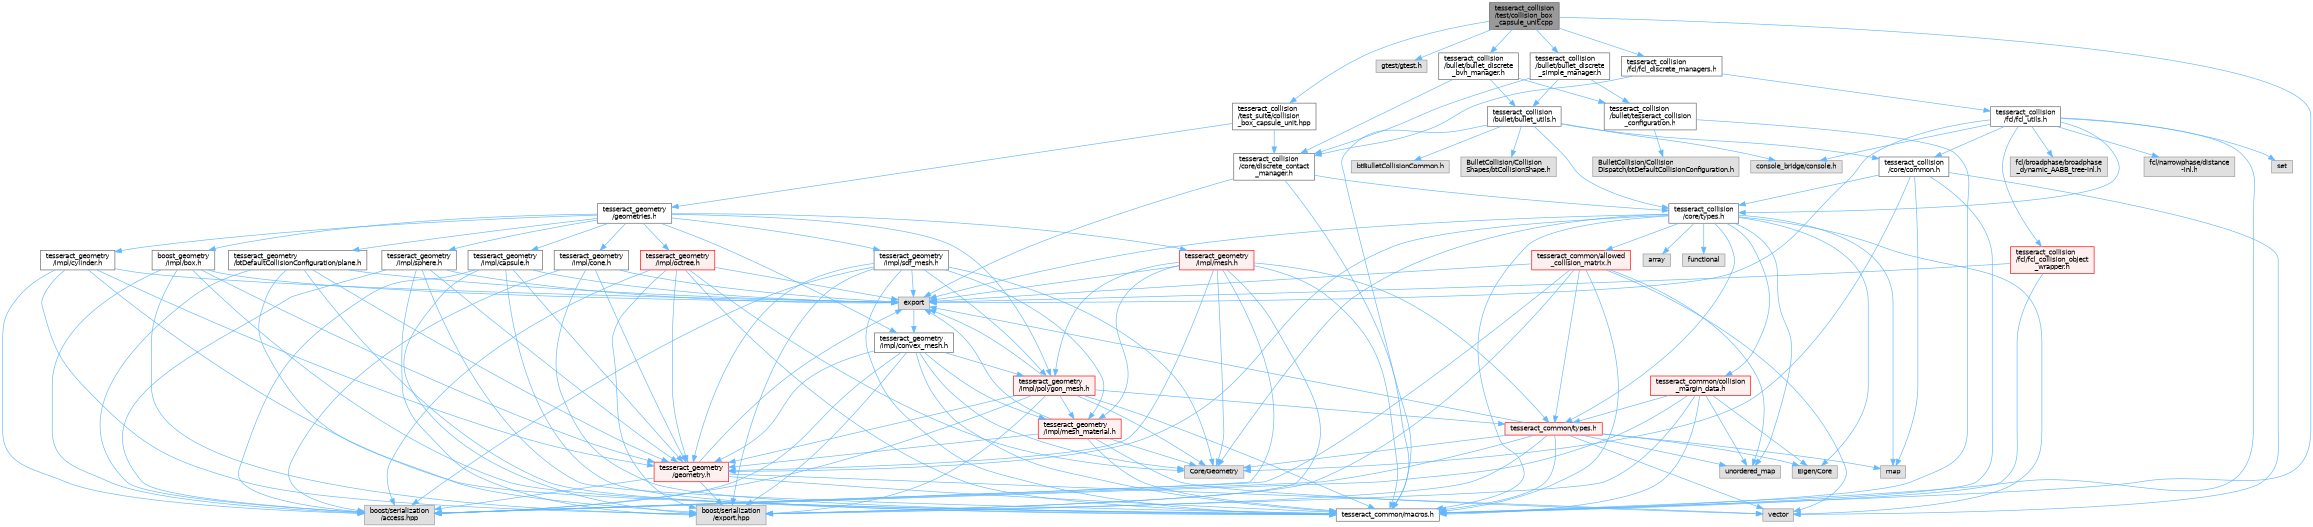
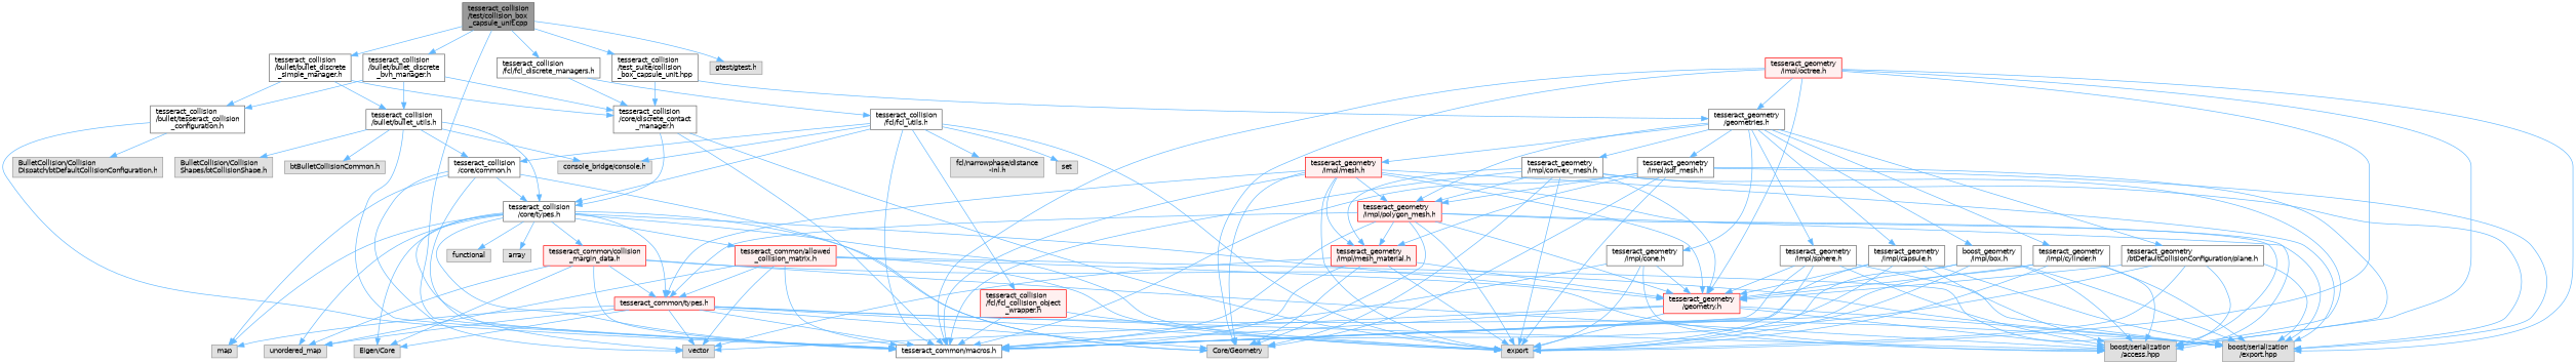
  digraph {
    node [color=grey40 fillcolor=white fontname=Helvetica fontsize=10 shape=box style=filled]
    edge [color=steelblue1 fontname=Helvetica fontsize=10 labelfontname=Helvetica labelfontsize=10 style=solid]
    n1 [color=gray40 fillcolor=grey60 fontcolor=black height=0.2 label="tesseract_collision\l/test/collision_box\l_capsule_unit.cpp" width=0.4]
    n2 [height=0.2 label="tesseract_common/macros.h" width=0.4]
    n3 [color=grey60 fillcolor="#E0E0E0" height=0.2 label="gtest/gtest.h" width=0.4]
    n4 [height=0.2 label="tesseract_collision\l/test_suite/collision\l_box_capsule_unit.hpp" width=0.4]
    n5 [height=0.2 label="tesseract_collision\l/bullet/bullet_discrete\l_simple_manager.h" width=0.4]
    n6 [height=0.2 label="tesseract_collision\l/bullet/bullet_discrete\l_bvh_manager.h" width=0.4]
    n7 [height=0.2 label="tesseract_collision\l/fcl/fcl_discrete_managers.h" width=0.4]
    n8 [height=0.2 label="tesseract_collision\l/core/discrete_contact\l_manager.h" width=0.4]
    n9 [height=0.2 label="tesseract_geometry\l/geometries.h" width=0.4]
    n10 [height=0.2 label="tesseract_collision\l/bullet/bullet_utils.h" width=0.4]
    n11 [height=0.2 label="tesseract_collision\l/bullet/tesseract_collision\l_configuration.h" width=0.4]
    n12 [height=0.2 label="tesseract_collision\l/fcl/fcl_utils.h" width=0.4]
    n13 [color=grey60 fillcolor="#E0E0E0" height=0.2 label=export width=0.4]
    n14 [height=0.2 label="tesseract_collision\l/core/types.h" width=0.4]
    n15 [height=0.2 label="boost_geometry\l/impl/box.h" width=0.4]
    n16 [height=0.2 label="tesseract_geometry\l/impl/capsule.h" width=0.4]
    n17 [height=0.2 label="tesseract_geometry\l/impl/cone.h" width=0.4]
    n18 [height=0.2 label="tesseract_geometry\l/impl/convex_mesh.h" width=0.4]
    n19 [color=red fillcolor="#FFF0F0" height=0.2 label="tesseract_geometry\l/impl/polygon_mesh.h" width=0.4]
    n20 [height=0.2 label="tesseract_geometry\l/impl/cylinder.h" width=0.4]
    n21 [color=red fillcolor="#FFF0F0" height=0.2 label="tesseract_geometry\l/impl/mesh.h" width=0.4]
    n22 [color=red fillcolor="#FFF0F0" height=0.2 label="tesseract_geometry\l/impl/octree.h" width=0.4]
    n23 [height=0.2 label="tesseract_geometry\l/btDefaultCollisionConfiguration/plane.h" width=0.4]
    n24 [height=0.2 label="tesseract_geometry\l/impl/sdf_mesh.h" width=0.4]
    n25 [height=0.2 label="tesseract_geometry\l/impl/sphere.h" width=0.4]
    n26 [color=grey60 fillcolor="#E0E0E0" height=0.2 label="Eigen/Core" width=0.4]
    n27 [color=grey60 fillcolor="#E0E0E0" height=0.2 label="Core/Geometry" width=0.4]
    n28 [color=grey60 fillcolor="#E0E0E0" height=0.2 label=vector width=0.4]
    n29 [color=grey60 fillcolor="#E0E0E0" height=0.2 label=map width=0.4]
    n30 [color=grey60 fillcolor="#E0E0E0" height=0.2 label=array width=0.4]
    n31 [color=grey60 fillcolor="#E0E0E0" height=0.2 label=unordered_map width=0.4]
    n32 [color=grey60 fillcolor="#E0E0E0" height=0.2 label=functional width=0.4]
    n33 [color=red fillcolor="#FFF0F0" height=0.2 label="tesseract_geometry\l/geometry.h" width=0.4]
    n34 [color=red fillcolor="#FFF0F0" height=0.2 label="tesseract_common/types.h" width=0.4]
    n35 [color=red fillcolor="#FFF0F0" height=0.2 label="tesseract_common/collision\l_margin_data.h" width=0.4]
    n36 [color=red fillcolor="#FFF0F0" height=0.2 label="tesseract_common/allowed\l_collision_matrix.h" width=0.4]
    n37 [color=grey60 fillcolor="#E0E0E0" height=0.2 label="boost/serialization\l/access.hpp" width=0.4]
    n38 [color=grey60 fillcolor="#E0E0E0" height=0.2 label="boost/serialization\l/export.hpp" width=0.4]
    n39 [color=red fillcolor="#FFF0F0" height=0.2 label="tesseract_geometry\l/impl/mesh_material.h" width=0.4]
    n40 [color=grey60 fillcolor="#E0E0E0" height=0.2 label="BulletCollision/Collision\lShapes/btCollisionShape.h" width=0.4]
    n41 [color=grey60 fillcolor="#E0E0E0" height=0.2 label="btBulletCollisionCommon.h" width=0.4]
    n42 [color=grey60 fillcolor="#E0E0E0" height=0.2 label="console_bridge/console.h" width=0.4]
    n43 [height=0.2 label="tesseract_collision\l/core/common.h" width=0.4]
    n44 [color=grey60 fillcolor="#E0E0E0" height=0.2 label="BulletCollision/Collision\lDispatch/btDefaultCollisionConfiguration.h" width=0.4]
-   n45 [color=grey60 fillcolor="#E0E0E0" height=0.2 label="fcl/broadphase/broadphase\l_dynamic_AABB_tree-inl.h" width=0.4]
    n46 [color=grey60 fillcolor="#E0E0E0" height=0.2 label="fcl/narrowphase/distance\l-inl.h" width=0.4]
    n47 [color=grey60 fillcolor="#E0E0E0" height=0.2 label=set width=0.4]
    n48 [color=red fillcolor="#FFF0F0" height=0.2 label="tesseract_collision\l/fcl/fcl_collision_object\l_wrapper.h" width=0.4]
    n1 -> n2
    n1 -> n3
    n1 -> n4
    n1 -> n5
    n1 -> n6
    n1 -> n7
    n4 -> n8
    n4 -> n9
    n5 -> n8
    n5 -> n10
    n5 -> n11
    n6 -> n8
    n6 -> n10
    n6 -> n11
    n7 -> n8
    n7 -> n12
    n8 -> n2
    n8 -> n13
    n8 -> n14
    n9 -> n15
    n9 -> n16
    n9 -> n17
    n9 -> n18
    n9 -> n19
    n9 -> n20
    n9 -> n21
-   n9 -> n22
+   n22 -> n9
    n9 -> n23
    n9 -> n24
    n9 -> n25
    n10 -> n2
    n10 -> n14
    n10 -> n40
    n10 -> n41
    n10 -> n42
    n10 -> n43
    n11 -> n2
    n11 -> n44
    n12 -> n2
    n12 -> n13
    n12 -> n14
    n12 -> n42
    n12 -> n43
-   n12 -> n45
    n12 -> n46
    n12 -> n47
    n12 -> n48
    n14 -> n2
    n14 -> n13
    n14 -> n26
    n14 -> n27
    n14 -> n28
    n14 -> n29
    n14 -> n30
    n14 -> n31
    n14 -> n32
    n14 -> n33
    n14 -> n34
    n14 -> n35
    n14 -> n36
    n15 -> n2
    n15 -> n13
    n15 -> n33
    n15 -> n37
    n15 -> n38
    n16 -> n2
    n16 -> n13
    n16 -> n33
    n16 -> n37
    n16 -> n38
    n17 -> n2
    n17 -> n13
    n17 -> n33
    n17 -> n37
    n18 -> n2
-   n13 -> n18
+   n18 -> n13
    n18 -> n19
    n18 -> n27
    n18 -> n33
    n18 -> n37
    n18 -> n38
    n18 -> n39
    n19 -> n2
    n19 -> n13
    n19 -> n27
    n19 -> n33
    n19 -> n34
    n19 -> n37
    n19 -> n38
    n19 -> n39
    n20 -> n2
    n20 -> n13
    n20 -> n33
    n20 -> n37
    n20 -> n38
    n21 -> n2
    n21 -> n13
    n21 -> n19
    n21 -> n27
    n21 -> n33
    n21 -> n34
    n21 -> n37
    n21 -> n38
    n21 -> n39
    n22 -> n2
    n22 -> n13
    n22 -> n27
    n22 -> n33
    n22 -> n37
    n22 -> n38
    n23 -> n2
    n23 -> n13
    n23 -> n33
    n23 -> n37
    n23 -> n38
    n24 -> n2
    n24 -> n13
    n24 -> n19
    n24 -> n27
-   n24 -> n33
    n24 -> n37
    n24 -> n38
    n24 -> n39
    n25 -> n2
    n25 -> n13
    n25 -> n33
    n25 -> n37
    n25 -> n38
    n33 -> n2
    n33 -> n13
    n33 -> n28
    n33 -> n37
    n33 -> n38
    n34 -> n2
    n34 -> n13
    n34 -> n26
    n34 -> n27
    n34 -> n28
    n34 -> n29
    n34 -> n31
    n34 -> n37
    n34 -> n38
    n35 -> n2
    n35 -> n26
    n35 -> n31
    n35 -> n34
    n35 -> n37
    n35 -> n38
    n36 -> n2
    n36 -> n13
    n36 -> n28
    n36 -> n31
    n36 -> n34
    n36 -> n37
    n36 -> n38
    n39 -> n2
    n39 -> n13
    n39 -> n27
    n39 -> n28
    n39 -> n33
    n43 -> n2
    n43 -> n14
    n43 -> n27
    n43 -> n28
    n43 -> n29
    n48 -> n2
    n48 -> n13
  }
